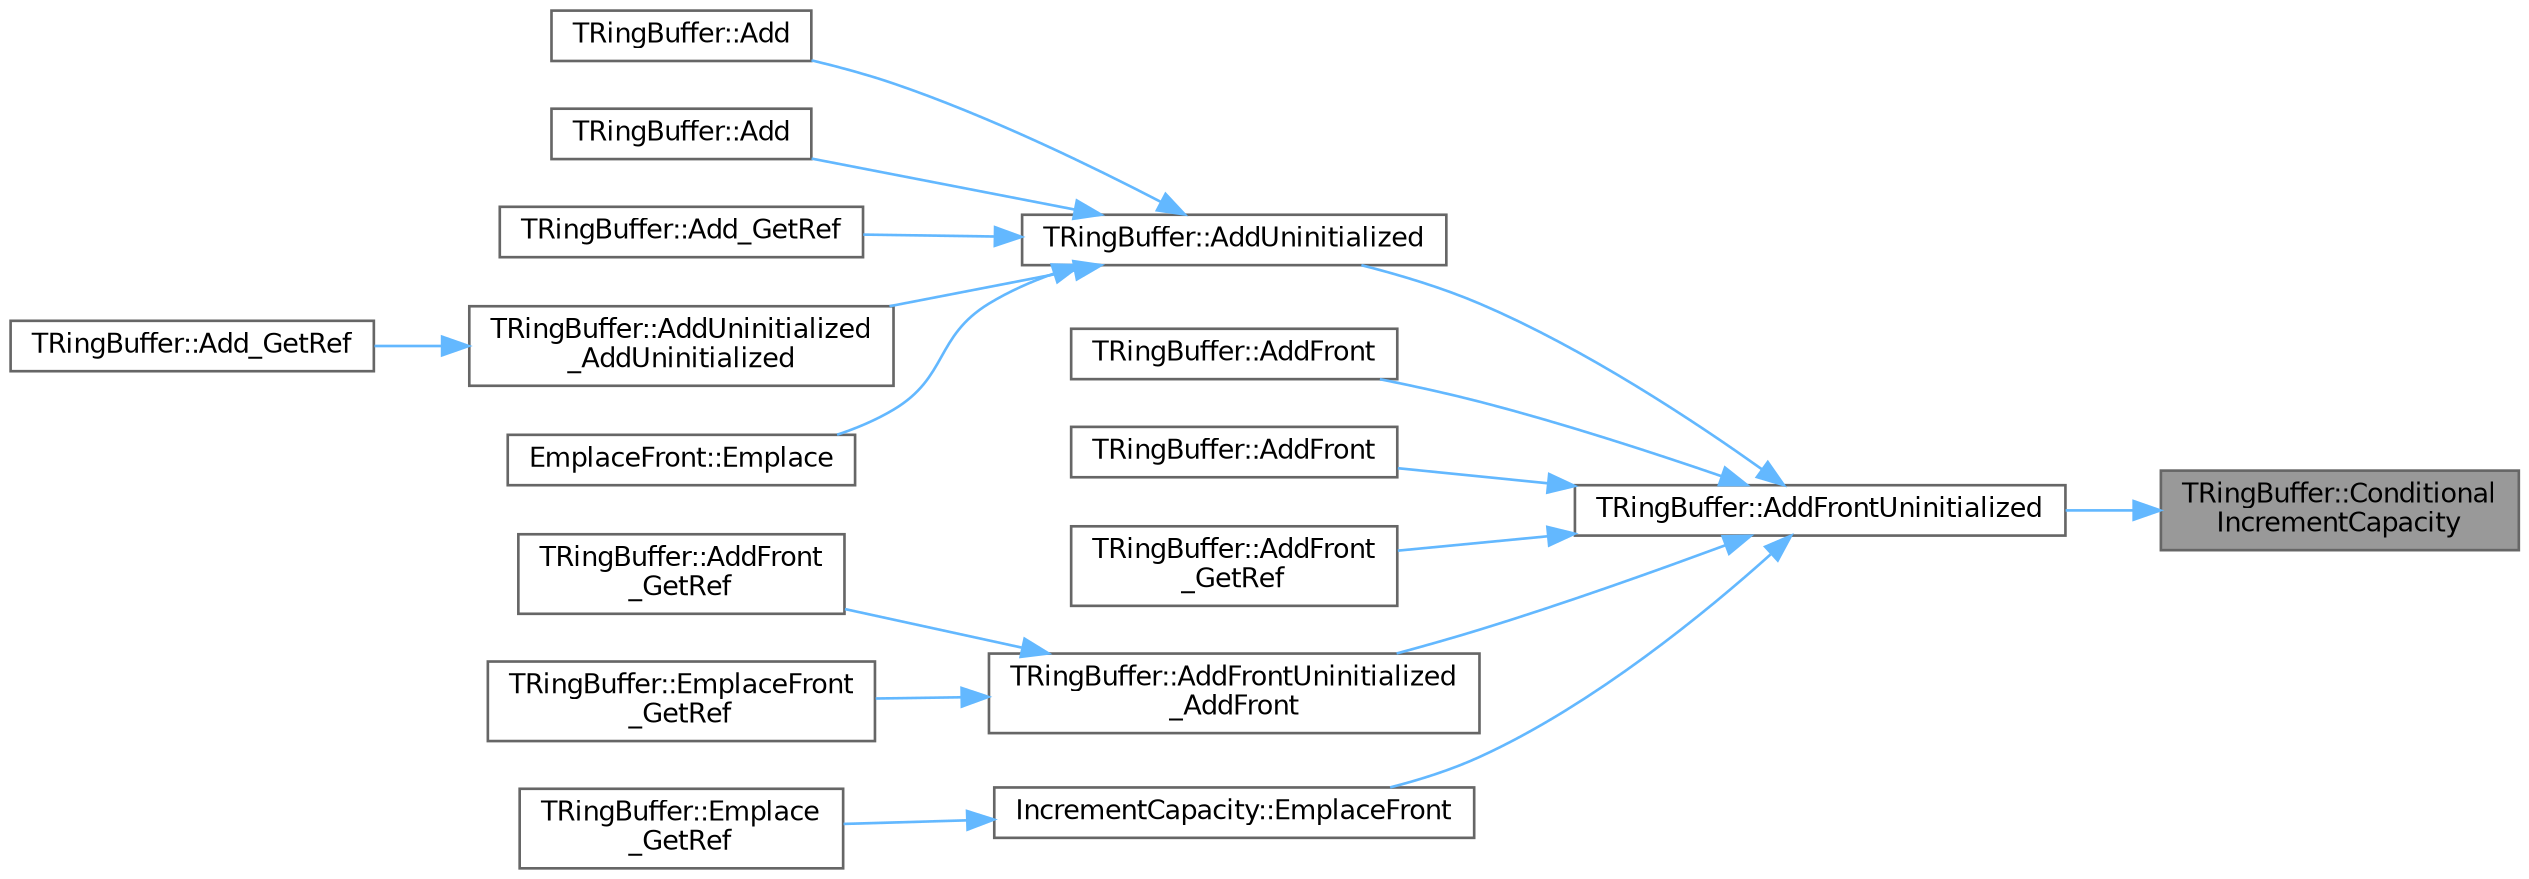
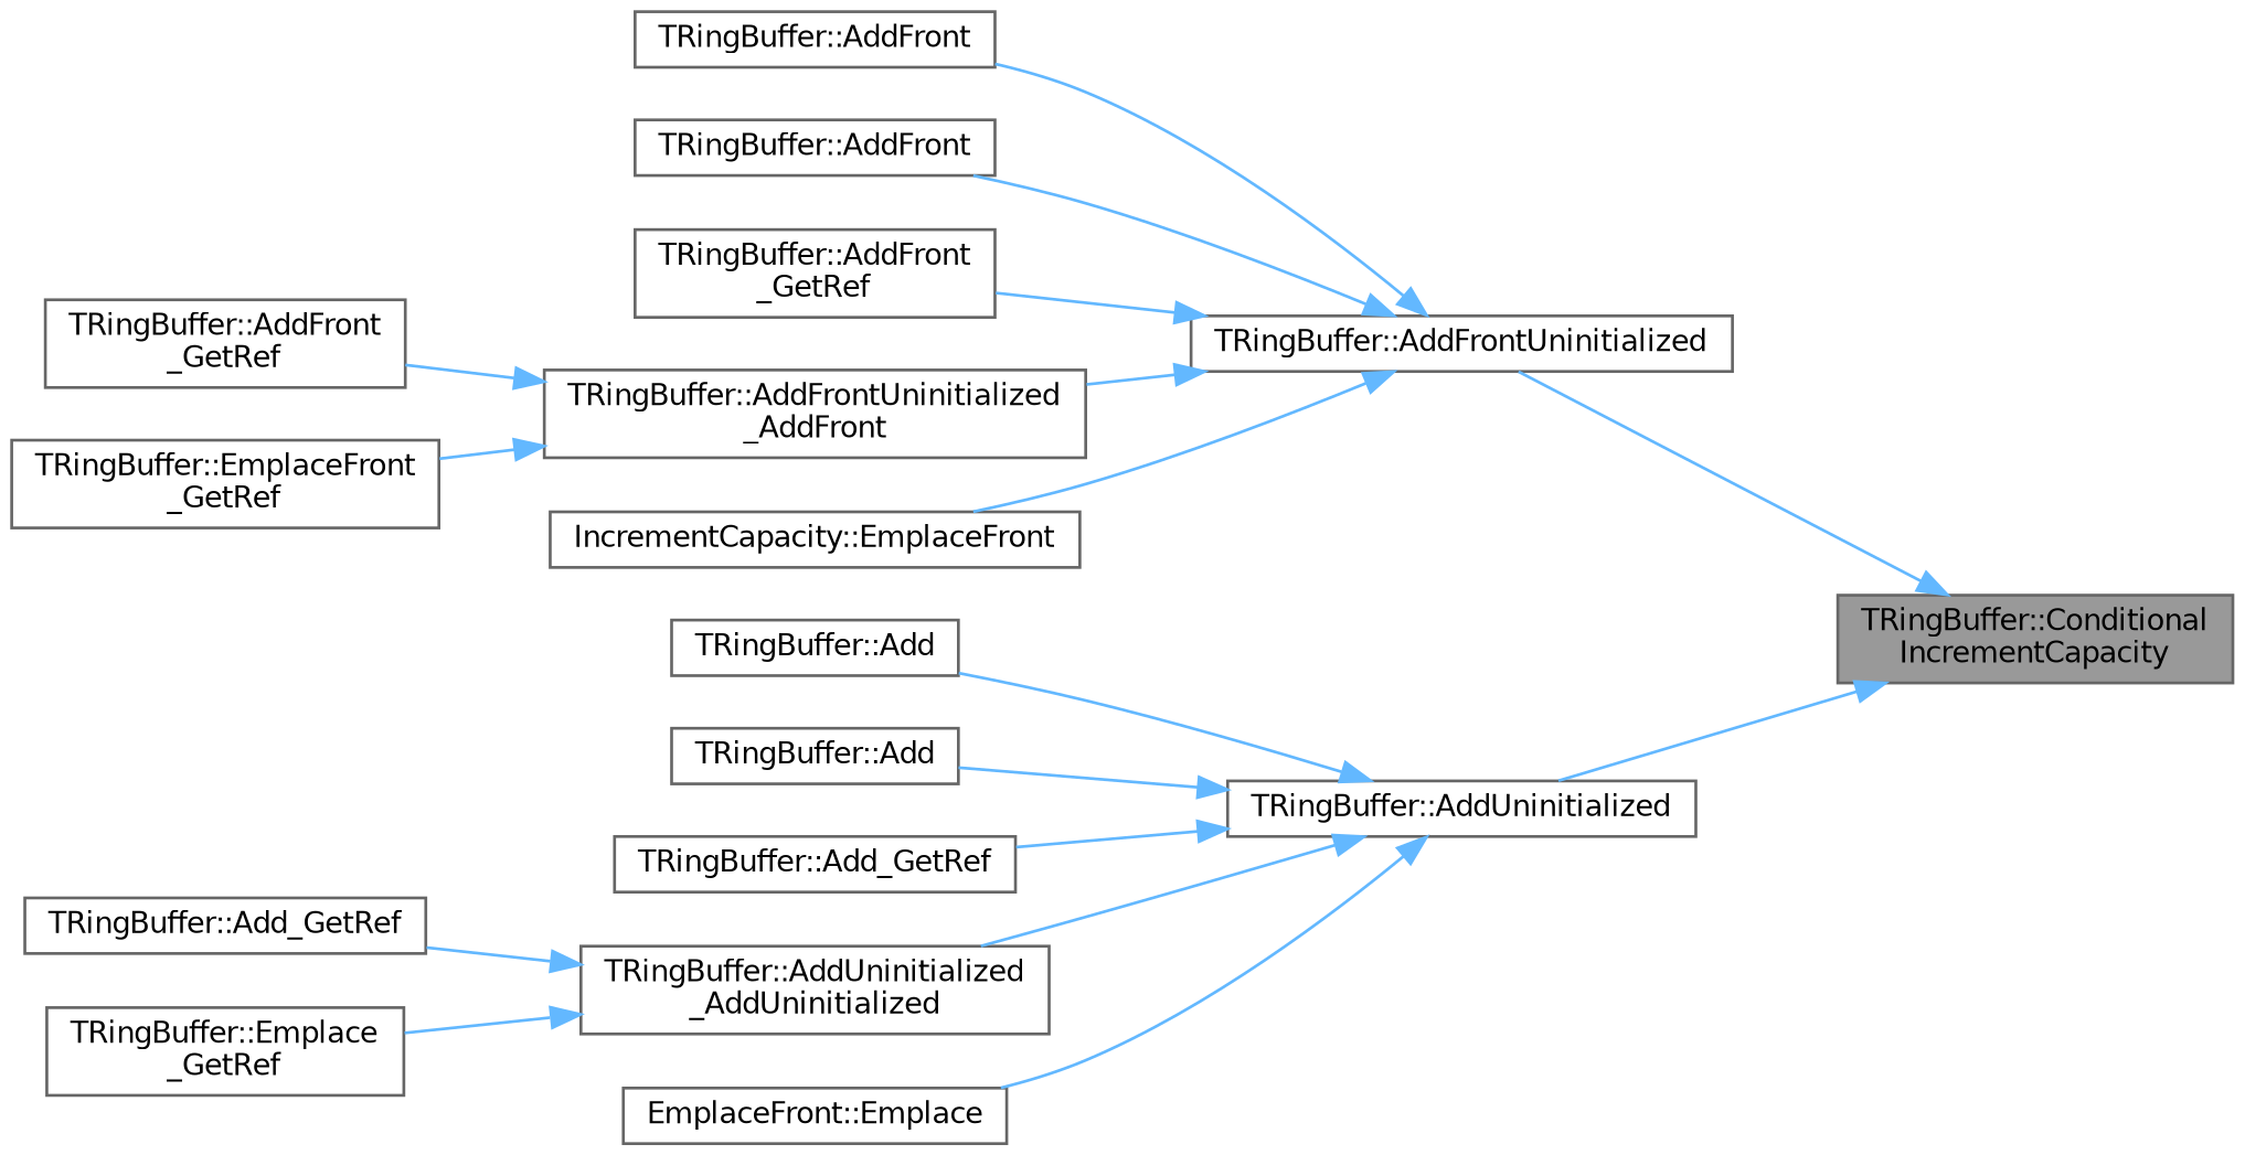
  digraph {
    rankdir=RL
    node [color=grey40 fillcolor=white fontname=Helvetica fontsize=10 shape=box style=filled]
    edge [color=steelblue1 dir=back fontname=Helvetica fontsize=10 labelfontname=Helvetica labelfontsize=10 style=solid]
    n1 [color=gray40 fillcolor=grey60 fontcolor=black height=0.2 label="TRingBuffer::Conditional\lIncrementCapacity" width=0.4]
    n2 [height=0.2 label="TRingBuffer::AddFrontUninitialized" width=0.4]
    n3 [height=0.2 label="TRingBuffer::AddUninitialized" width=0.4]
    n4 [height=0.2 label="TRingBuffer::AddFront" width=0.4]
    n5 [height=0.2 label="TRingBuffer::AddFront" width=0.4]
    n6 [height=0.2 label="TRingBuffer::AddFront\l_GetRef" width=0.4]
    n7 [height=0.2 label="TRingBuffer::AddFrontUninitialized\l_AddFront" width=0.4]
    n8 [height=0.2 label="IncrementCapacity::EmplaceFront" width=0.4]
    n9 [height=0.2 label="TRingBuffer::Add" width=0.4]
    n10 [height=0.2 label="TRingBuffer::Add" width=0.4]
    n11 [height=0.2 label="TRingBuffer::Add_GetRef" width=0.4]
    n12 [height=0.2 label="TRingBuffer::AddUninitialized\l_AddUninitialized" width=0.4]
    n13 [height=0.2 label="EmplaceFront::Emplace" width=0.4]
    n14 [height=0.2 label="TRingBuffer::AddFront\l_GetRef" width=0.4]
    n15 [height=0.2 label="TRingBuffer::EmplaceFront\l_GetRef" width=0.4]
    n16 [height=0.2 label="TRingBuffer::Add_GetRef" width=0.4]
    n17 [height=0.2 label="TRingBuffer::Emplace\l_GetRef" width=0.4]
    n1 -> n2
-   n2 -> n3
+   n1 -> n3
    n2 -> n4
    n2 -> n5
    n2 -> n6
    n2 -> n7
    n2 -> n8
    n3 -> n9
    n3 -> n10
    n3 -> n11
    n3 -> n12
    n3 -> n13
    n7 -> n14
    n7 -> n15
    n12 -> n16
-   n8 -> n17
+   n12 -> n17
  }
